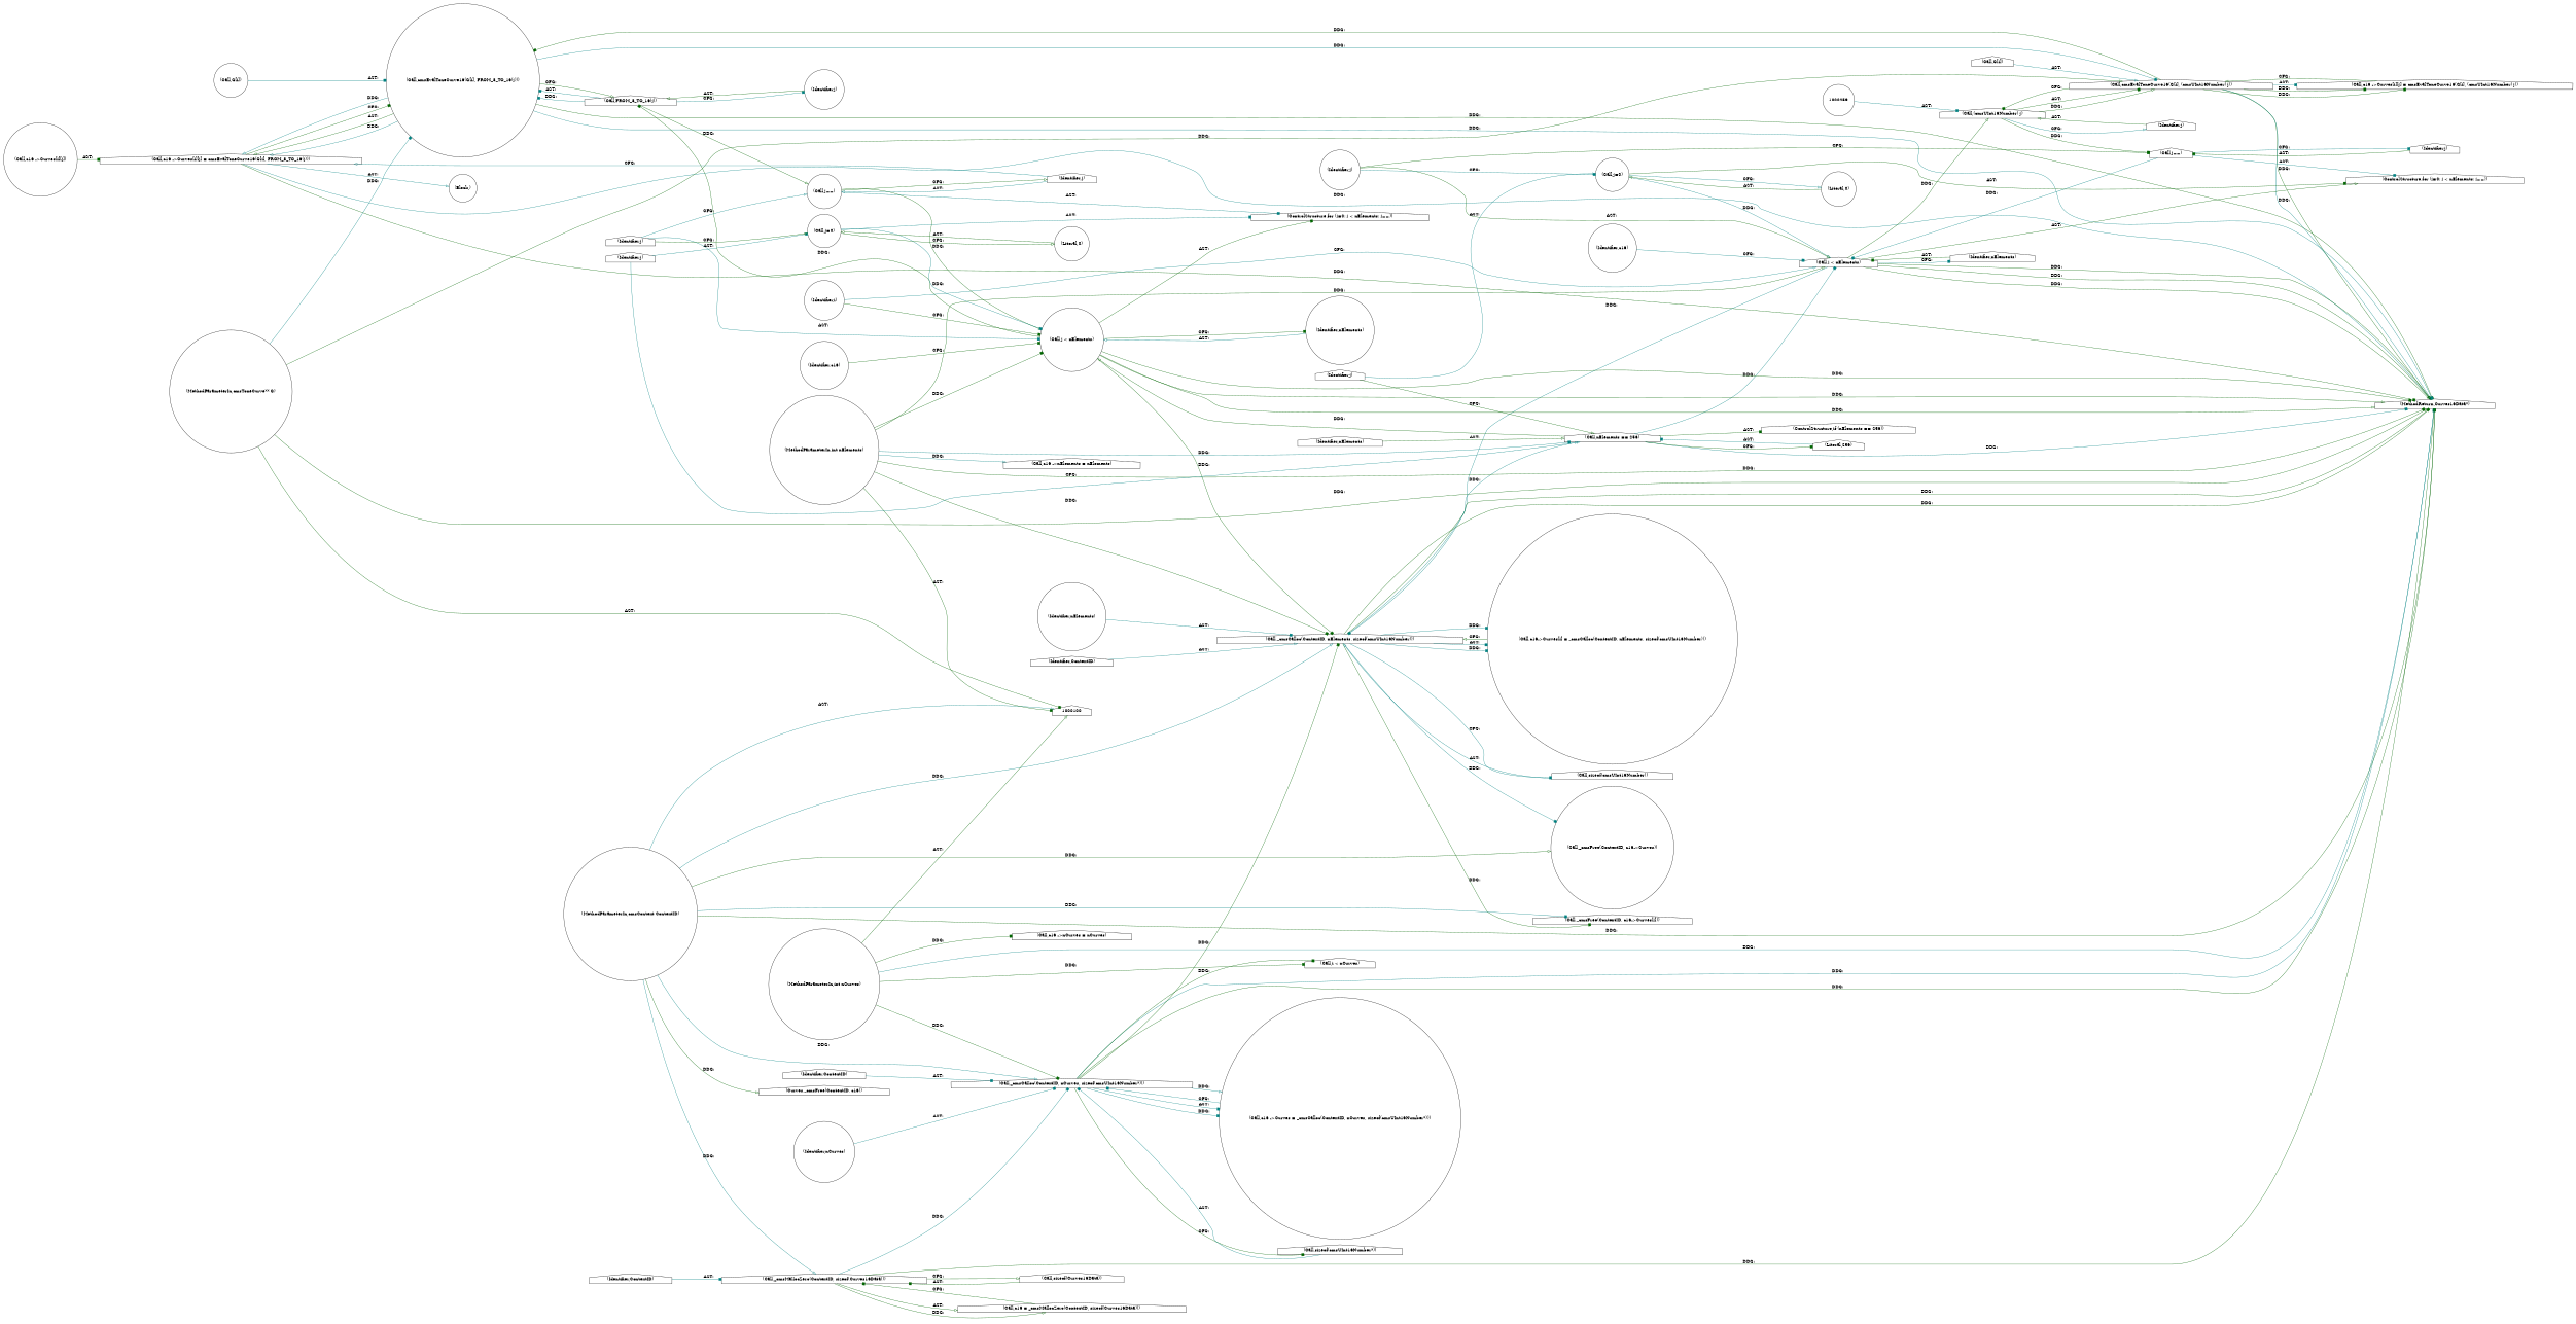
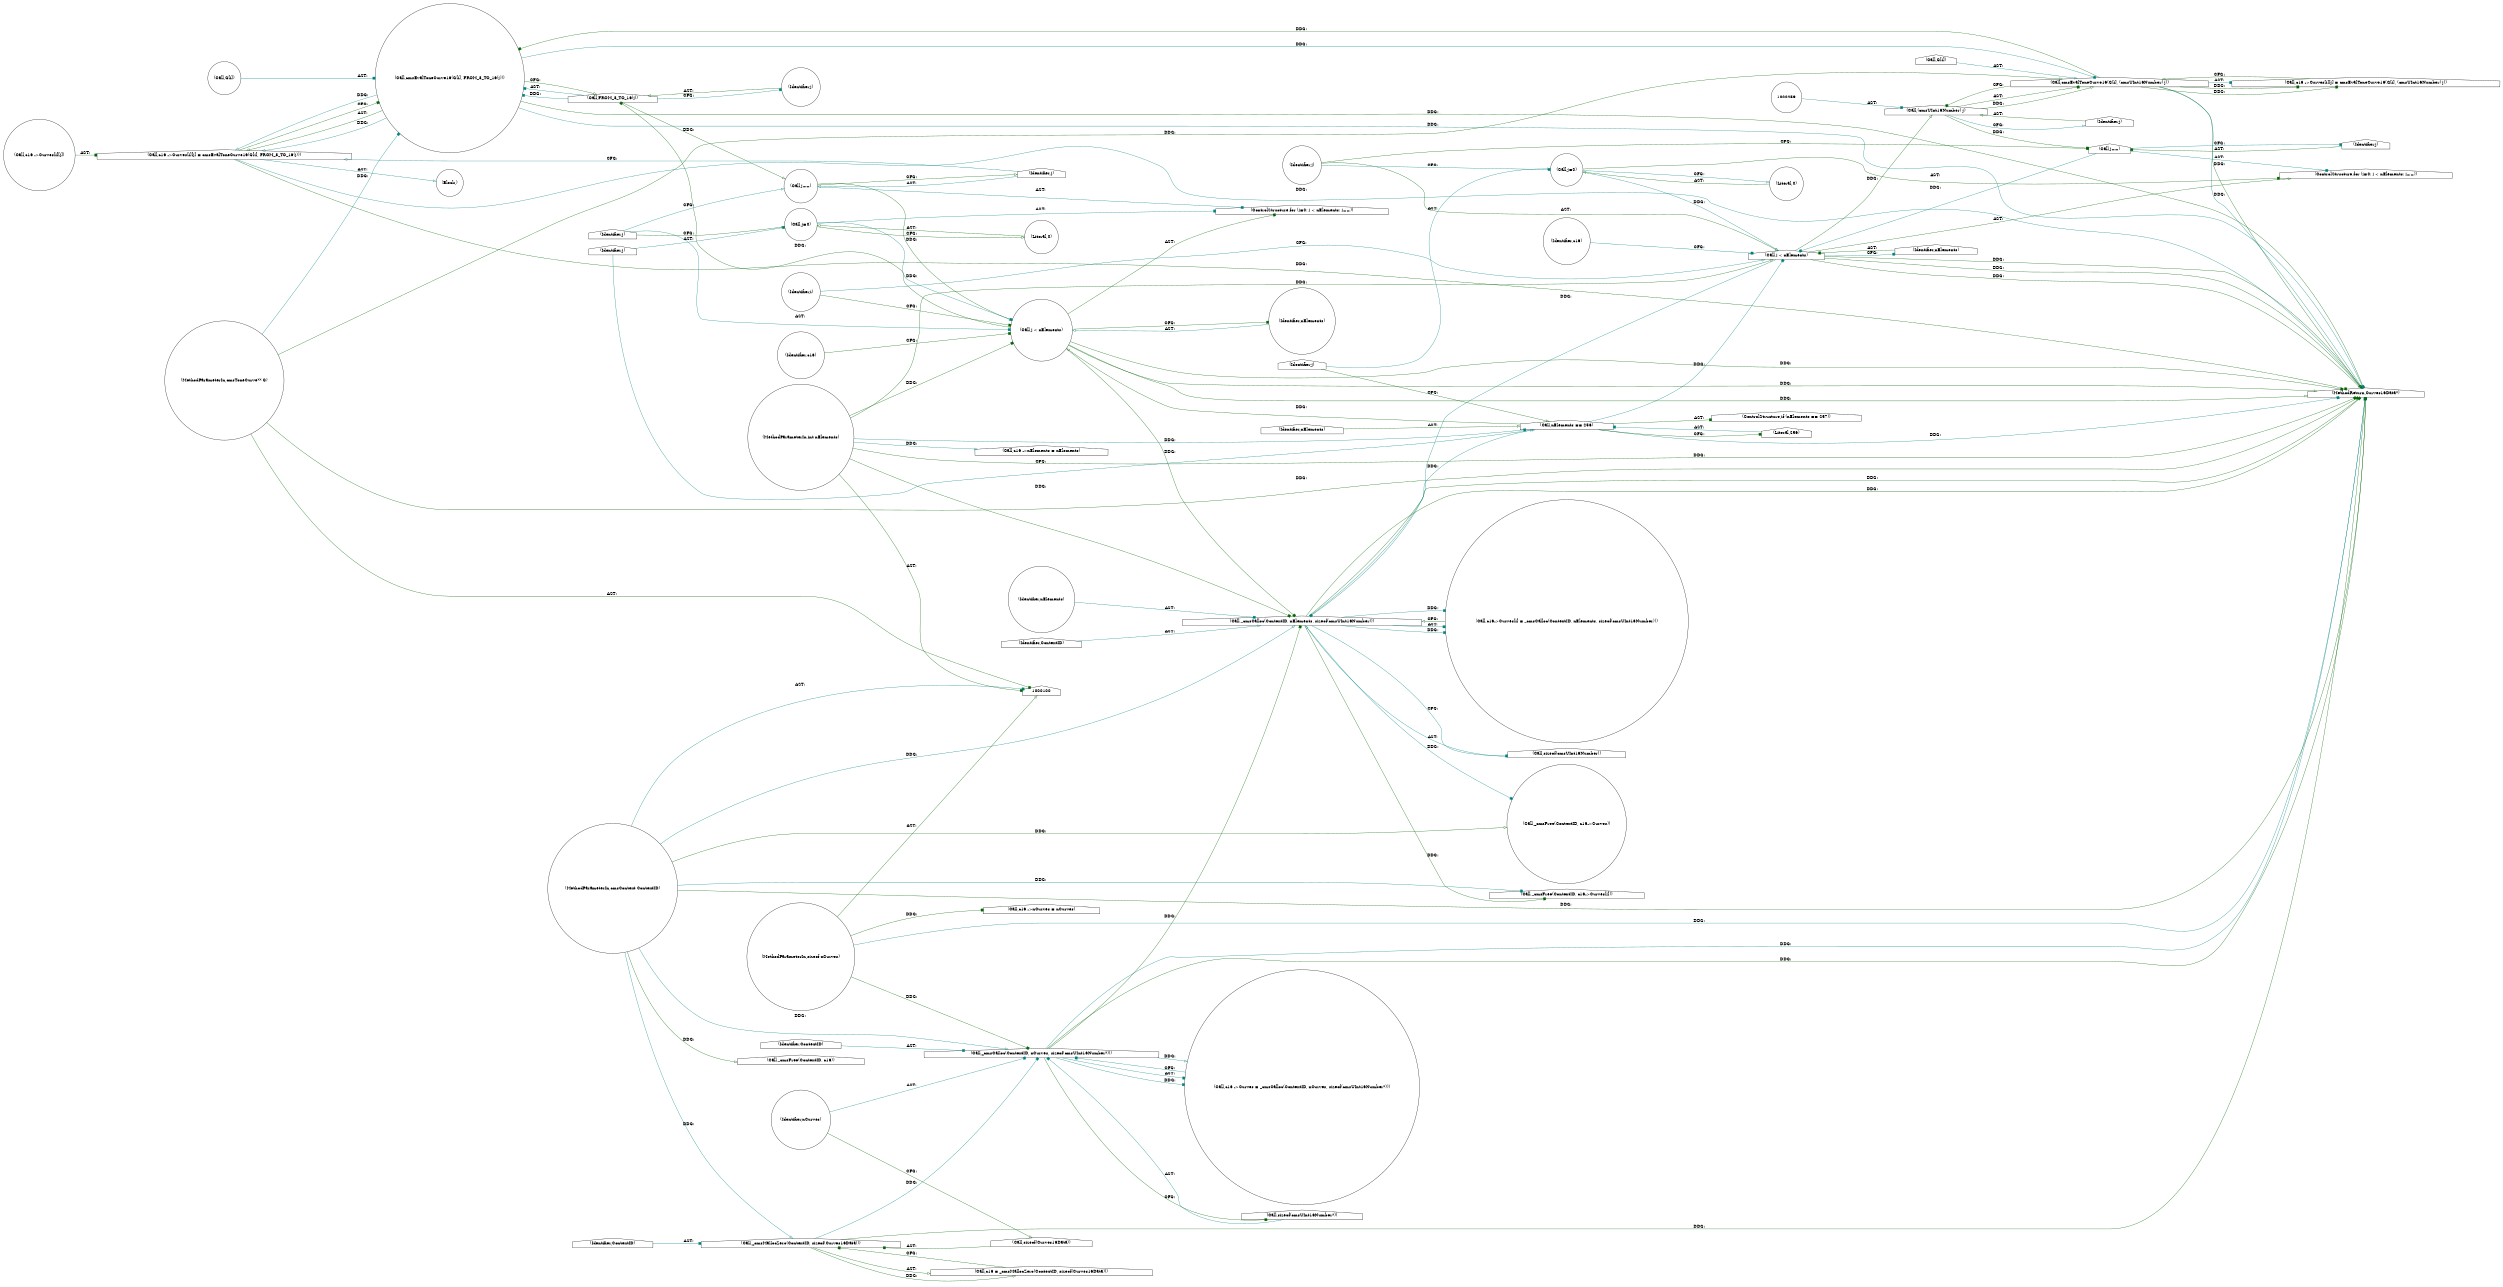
  digraph {
    rankdir=LR
    node [shape=house]
    edge [arrowhead=box color=darkgreen]
    n1 [label="(Call,c16 ->Curves[i][j] = cmsEvalToneCurve16(G[i], FROM_8_TO_16(j)))"]
    n2 [label="(Call,cmsEvalToneCurve16(G[i], FROM_8_TO_16(j)))" shape=circle]
    n3 [label="(Block,)" shape=circle]
    n4 [label="(MethodReturn,Curves16Data*)"]
    n5 [label="(Call,cmsEvalToneCurve16(G[i], (cmsUInt16Number) j))"]
    n6 [label="(Call,FROM_8_TO_16(j))"]
    n7 [label="(Call,(cmsUInt16Number) j)"]
    n8 [label="(Call,c16 ->Curves[i][j] = cmsEvalToneCurve16(G[i], (cmsUInt16Number) j))"]
    n9 [label="(Call,j++)" shape=circle]
    n10 [label="(Identifier,j)" shape=circle]
    n11 [label="(Call,j++)"]
    n12 [label="(Identifier,j)"]
    n13 [label="(MethodParameterIn,cmsToneCurve** G)" shape=circle]
    1000100
    n15 [label="(Call,j < nElements)"]
    n16 [label="(ControlStructure,for (j=0; j < nElements; j++))"]
    n17 [label="(Identifier,j)"]
    n18 [label="(Call,_cmsCalloc(ContextID, nElements, sizeof(cmsUInt16Number)))"]
    n19 [label="(Identifier,nElements)"]
    n20 [label="(Call,nElements == 256)"]
    n21 [label="(Call,_cmsFree(ContextID, c16->Curves[j]))"]
    n22 [label="(Call,c16->Curves[i] = _cmsCalloc(ContextID, nElements, sizeof(cmsUInt16Number)))" shape=circle]
    n23 [label="(Call,_cmsFree(ContextID, c16->Curves))" shape=circle]
    n24 [label="(Call,sizeof(cmsUInt16Number))"]
    n25 [label="(Call,j=0)" shape=circle]
    n26 [label="(Literal,0)" shape=circle]
    n27 [label="(Call,j < nElements)" shape=circle]
    n28 [label="(Literal,256)"]
-   n29 [label="(ControlStructure,if (nElements == 256))"]
+   n29 [label="(ControlStructure,if (nElements == 257))"]
    n30 [label="(ControlStructure,for (j=0; j < nElements; j++))"]
    n31 [label="(Identifier,nElements)" shape=circle]
    n32 [label="(Call,_cmsCalloc(ContextID, nCurves, sizeof(cmsUInt16Number*)))"]
    n33 [label="(Call,c16 ->Curves = _cmsCalloc(ContextID, nCurves, sizeof(cmsUInt16Number*)))" shape=circle]
-   n34 [label="(Call,i < nCurves)"]
    n35 [label="(Call,sizeof(cmsUInt16Number*))"]
    n36 [label="(Call,_cmsMallocZero(ContextID, sizeof(Curves16Data)))"]
    n37 [label="(Call,sizeof(Curves16Data))"]
    n38 [label="(Call,c16 = _cmsMallocZero(ContextID, sizeof(Curves16Data)))"]
    n39 [label="(MethodParameterIn,cmsContext ContextID)" shape=circle]
-   n40 [label="(Curves,_cmsFree(ContextID, c16))"]
-   n41 [label="(MethodParameterIn,int nCurves)" shape=circle]
+   n40 [label="(Call,_cmsFree(ContextID, c16))"]
+   n41 [label="(MethodParameterIn,sizeof nCurves)" shape=circle]
    n42 [label="(Call,c16 ->nCurves = nCurves)"]
    n43 [label="(Identifier,j)"]
    n44 [label="(Call,j=0)" shape=circle]
    n45 [label="(Literal,0)" shape=circle]
    n46 [label="(MethodParameterIn,int nElements)" shape=circle]
    n47 [label="(Call,c16 ->nElements = nElements)"]
    n48 [label="(Identifier,nElements)" shape=circle]
    n49 [label="(Identifier,j)"]
    n50 [label="(Call,c16 ->Curves[i][j])" shape=circle]
    n51 [label="(Identifier,nCurves)" shape=circle]
    n52 [label="(Identifier,ContextID)"]
    n53 [label="(Call,G[i])" shape=circle]
    n54 [label="(Identifier,j)" shape=circle]
    n55 [label="(Identifier,nElements)"]
    n56 [label="(Identifier,j)"]
    n57 [label="(Call,G[i])"]
    n58 [label="(Identifier,ContextID)"]
    n59 [label="(Identifier,ContextID)"]
    n60 [label="(Identifier,c16)" shape=circle]
    n61 [label="(Identifier,j)"]
    n62 [label="(Identifier,c16)" shape=circle]
    n63 [label="(Identifier,i)" shape=circle]
    1000259 [shape=circle]
    n1 -> n2 [label="CFG: "]
    n1 -> n3 [arrowhead=onormal color=teal label="AST: "]
    n1 -> n4 [arrowhead=onormal color=teal label="DDG: "]
    n1 -> n4 [label="DDG: "]
    n2 -> n1 [arrowhead=onormal label="AST: "]
    n2 -> n1 [arrowhead=onormal color=teal label="DDG: "]
    n2 -> n1 [arrowhead=onormal color=teal label="DDG: "]
    n2 -> n4 [label="DDG: "]
    n2 -> n4 [color=teal label="DDG: "]
    n2 -> n5 [color=teal label="DDG: "]
    n2 -> n6 [arrowhead=onormal label="CFG: "]
    n5 -> n2 [label="DDG: "]
    n5 -> n4 [arrowhead=onormal label="DDG: "]
    n5 -> n4 [color=teal label="DDG: "]
    n5 -> n7 [label="CFG: "]
    n5 -> n8 [color=teal label="AST: "]
    n5 -> n8 [label="DDG: "]
    n5 -> n8 [label="DDG: "]
    n6 -> n2 [color=teal label="AST: "]
    n6 -> n2 [color=teal label="DDG: "]
    n6 -> n9 [arrowhead=onormal label="DDG: "]
    n6 -> n10 [color=teal label="CFG: "]
    n7 -> n5 [label="AST: "]
    n7 -> n5 [arrowhead=onormal label="DDG: "]
    n7 -> n11 [label="DDG: "]
    n7 -> n12 [arrowhead=onormal color=teal label="CFG: "]
    n8 -> n5 [arrowhead=onormal label="CFG: "]
    n9 -> n27 [arrowhead=onormal label="DDG: "]
    n9 -> n30 [color=teal label="AST: "]
    n9 -> n43 [arrowhead=onormal label="CFG: "]
    n10 -> n6 [arrowhead=onormal label="AST: "]
    n11 -> n15 [color=teal label="DDG: "]
    n11 -> n16 [color=teal label="AST: "]
    n11 -> n17 [color=teal label="CFG: "]
    n12 -> n7 [arrowhead=onormal label="AST: "]
    n13 -> n2 [color=teal label="DDG: "]
-   n13 -> n4 [arrowhead=onormal label="DDG: "]
+   n13 -> n4 [label="DDG: "]
    n13 -> n5 [arrowhead=onormal label="DDG: "]
    n13 -> 1000100 [label="AST: "]
    n15 -> n4 [arrowhead=onormal label="DDG: "]
    n15 -> n4 [arrowhead=onormal label="DDG: "]
    n15 -> n4 [arrowhead=onormal label="DDG: "]
    n15 -> n7 [arrowhead=onormal label="DDG: "]
    n15 -> n16 [arrowhead=onormal label="AST: "]
    n15 -> n18 [color=teal label="DDG: "]
    n15 -> n19 [color=teal label="CFG: "]
    n17 -> n11 [label="AST: "]
    n18 -> n4 [label="DDG: "]
    n18 -> n4 [arrowhead=onormal label="DDG: "]
    n18 -> n20 [arrowhead=onormal color=teal label="DDG: "]
    n18 -> n21 [label="DDG: "]
    n18 -> n22 [color=teal label="AST: "]
    n18 -> n22 [color=teal label="DDG: "]
    n18 -> n22 [color=teal label="DDG: "]
    n18 -> n23 [color=teal label="DDG: "]
    n18 -> n24 [color=teal label="CFG: "]
    n19 -> n15 [label="AST: "]
    n20 -> n4 [color=teal label="DDG: "]
    n20 -> n15 [color=teal label="DDG: "]
    n20 -> n27 [arrowhead=onormal label="DDG: "]
    n20 -> n28 [label="CFG: "]
    n20 -> n29 [label="AST: "]
    n22 -> n18 [arrowhead=onormal label="CFG: "]
    n24 -> n18 [arrowhead=onormal color=teal label="AST: "]
    n25 -> n15 [arrowhead=onormal color=teal label="DDG: "]
    n25 -> n16 [label="AST: "]
    n25 -> n26 [arrowhead=onormal color=teal label="CFG: "]
    n26 -> n25 [arrowhead=onormal label="AST: "]
    n27 -> n4 [arrowhead=onormal label="DDG: "]
    n27 -> n4 [arrowhead=onormal label="DDG: "]
    n27 -> n4 [label="DDG: "]
    n27 -> n6 [label="DDG: "]
    n27 -> n18 [label="DDG: "]
    n27 -> n30 [label="AST: "]
    n27 -> n31 [label="CFG: "]
    n28 -> n20 [color=teal label="AST: "]
    n31 -> n27 [arrowhead=onormal color=teal label="AST: "]
    n32 -> n4 [color=teal label="DDG: "]
    n32 -> n4 [label="DDG: "]
    n32 -> n18 [label="DDG: "]
    n32 -> n33 [color=teal label="AST: "]
    n32 -> n33 [color=teal label="DDG: "]
    n32 -> n33 [arrowhead=onormal color=teal label="DDG: "]
-   n32 -> n34 [label="DDG: "]
    n32 -> n35 [label="CFG: "]
    n33 -> n32 [color=teal label="CFG: "]
    n35 -> n32 [color=teal label="AST: "]
    n36 -> n4 [arrowhead=onormal label="DDG: "]
    n36 -> n32 [color=teal label="DDG: "]
-   n36 -> n37 [arrowhead=onormal label="CFG: "]
+   n51 -> n37 [arrowhead=onormal label="CFG: "]
    n36 -> n38 [arrowhead=onormal label="AST: "]
    n36 -> n38 [arrowhead=onormal label="DDG: "]
    n37 -> n36 [label="AST: "]
    n38 -> n36 [label="CFG: "]
    n39 -> n4 [label="DDG: "]
-   n39 -> 1000100 [arrowhead=onormal color=teal label="AST: "]
+   n39 -> 1000100 [color=teal label="AST: "]
    n39 -> n18 [arrowhead=onormal color=teal label="DDG: "]
    n39 -> n21 [color=teal label="DDG: "]
    n39 -> n23 [arrowhead=onormal label="DDG: "]
    n39 -> n32 [arrowhead=onormal color=teal label="DDG: "]
    n39 -> n36 [arrowhead=onormal color=teal label="DDG: "]
    n39 -> n40 [arrowhead=onormal label="DDG: "]
    n41 -> n4 [arrowhead=onormal color=teal label="DDG: "]
    n41 -> 1000100 [arrowhead=onormal label="AST: "]
    n41 -> n32 [label="DDG: "]
-   n41 -> n34 [label="DDG: "]
    n41 -> n42 [label="DDG: "]
    n43 -> n1 [arrowhead=onormal color=teal label="CFG: "]
    n43 -> n9 [arrowhead=onormal color=teal label="AST: "]
    n44 -> n27 [color=teal label="DDG: "]
    n44 -> n30 [color=teal label="AST: "]
    n44 -> n45 [arrowhead=onormal label="CFG: "]
    n45 -> n44 [arrowhead=onormal label="AST: "]
    n46 -> n4 [label="DDG: "]
    n46 -> 1000100 [label="AST: "]
    n46 -> n15 [arrowhead=onormal label="DDG: "]
    n46 -> n18 [label="DDG: "]
    n46 -> n20 [color=teal label="DDG: "]
    n46 -> n27 [label="DDG: "]
    n46 -> n47 [arrowhead=onormal color=teal label="DDG: "]
    n48 -> n18 [color=teal label="AST: "]
    n49 -> n20 [arrowhead=onormal color=teal label="CFG: "]
    n49 -> n44 [color=teal label="AST: "]
    n50 -> n1 [label="AST: "]
    n51 -> n32 [color=teal label="AST: "]
    n52 -> n36 [color=teal label="AST: "]
    n53 -> n2 [color=teal label="AST: "]
    n54 -> n11 [label="CFG: "]
    n54 -> n15 [arrowhead=onormal label="AST: "]
    n54 -> n25 [color=teal label="CFG: "]
    n55 -> n20 [arrowhead=onormal label="AST: "]
    n56 -> n20 [arrowhead=onormal label="CFG: "]
    n56 -> n25 [arrowhead=onormal color=teal label="AST: "]
    n57 -> n5 [arrowhead=onormal color=teal label="AST: "]
    n58 -> n18 [arrowhead=onormal color=teal label="AST: "]
    n59 -> n32 [color=teal label="AST: "]
    n60 -> n27 [label="CFG: "]
    n61 -> n9 [arrowhead=onormal color=teal label="CFG: "]
    n61 -> n27 [color=teal label="AST: "]
    n61 -> n44 [arrowhead=onormal label="CFG: "]
    n62 -> n15 [color=teal label="CFG: "]
    n63 -> n15 [arrowhead=onormal color=teal label="CFG: "]
    n63 -> n27 [label="CFG: "]
    1000259 -> n7 [color=teal label="AST: "]
  }
